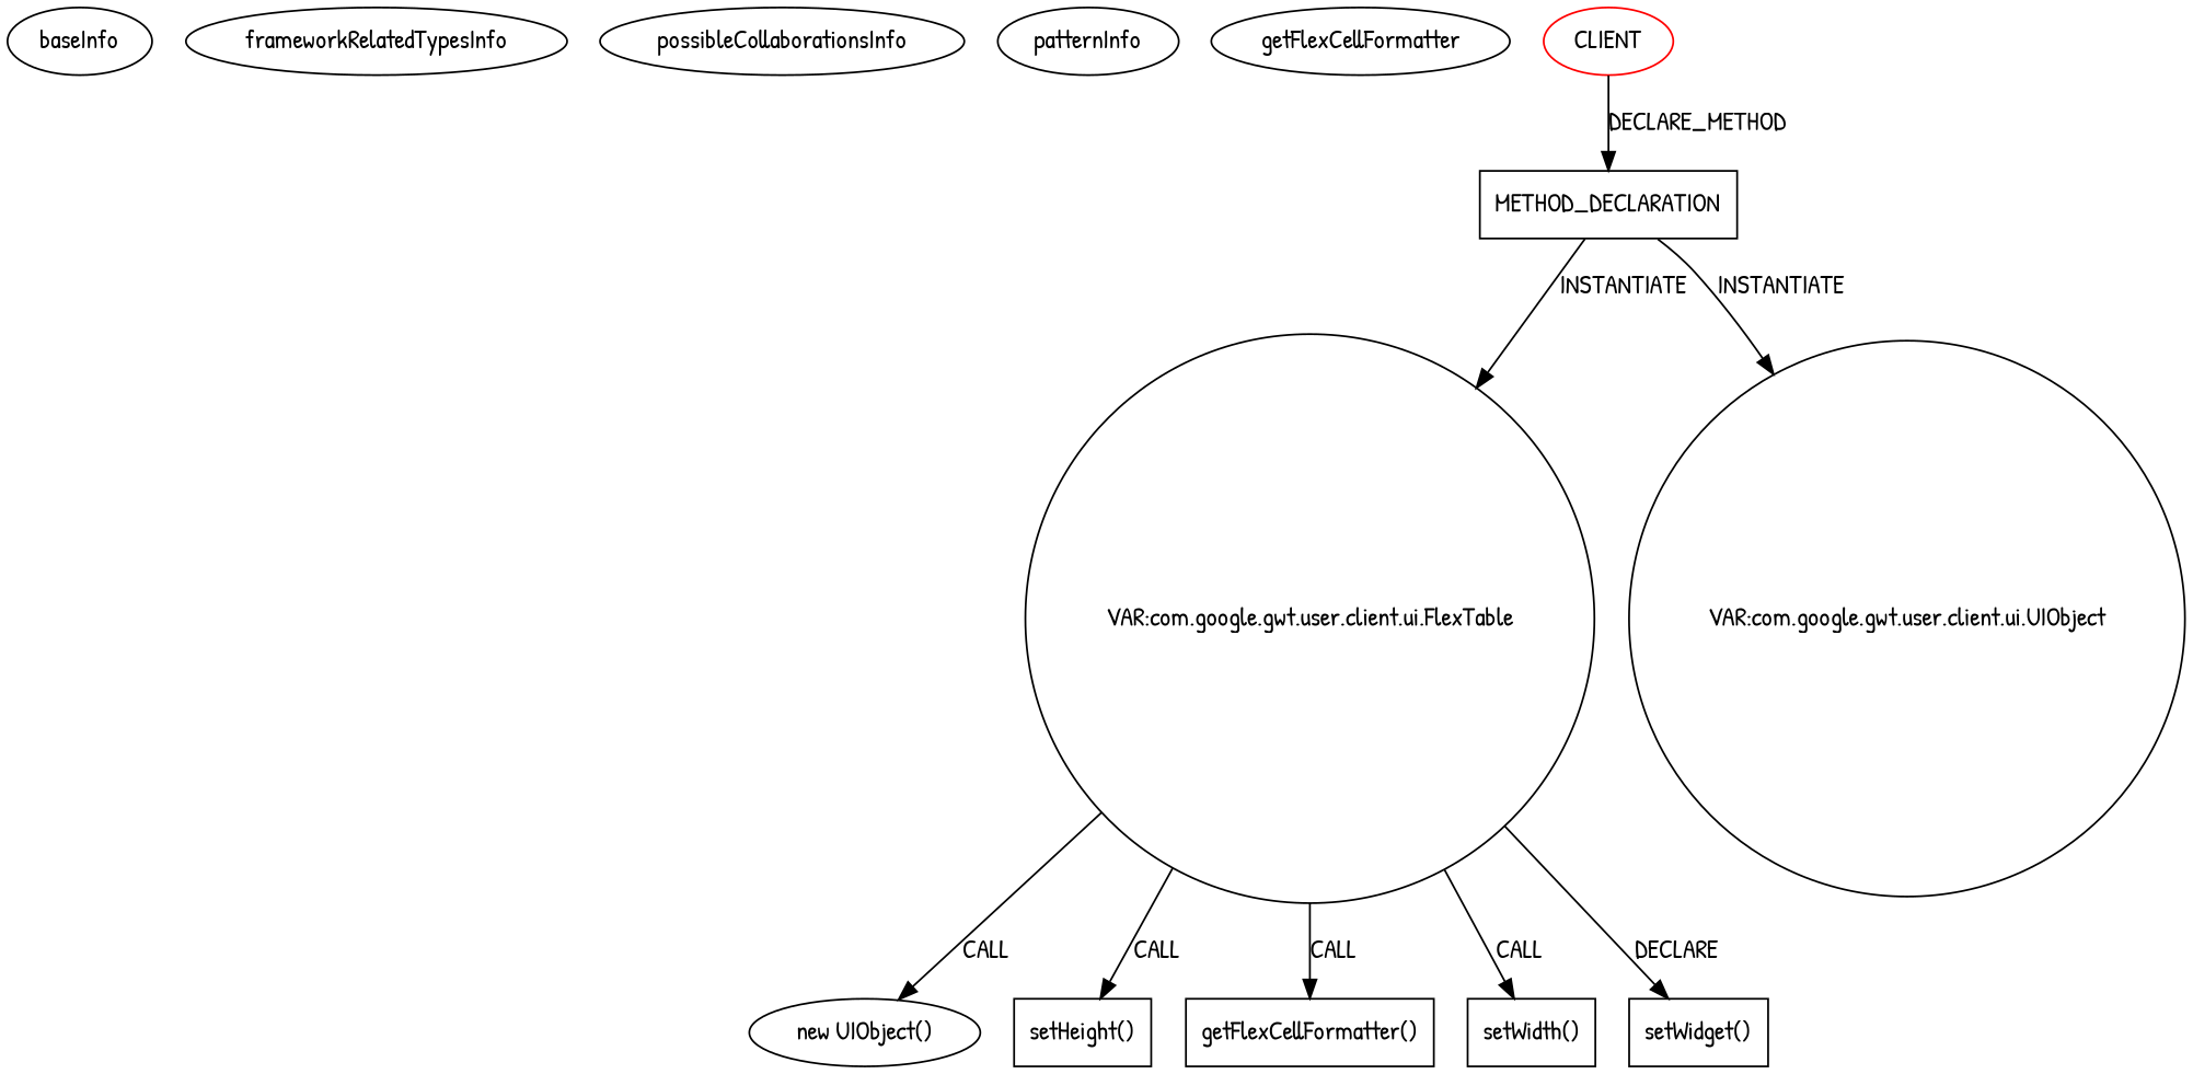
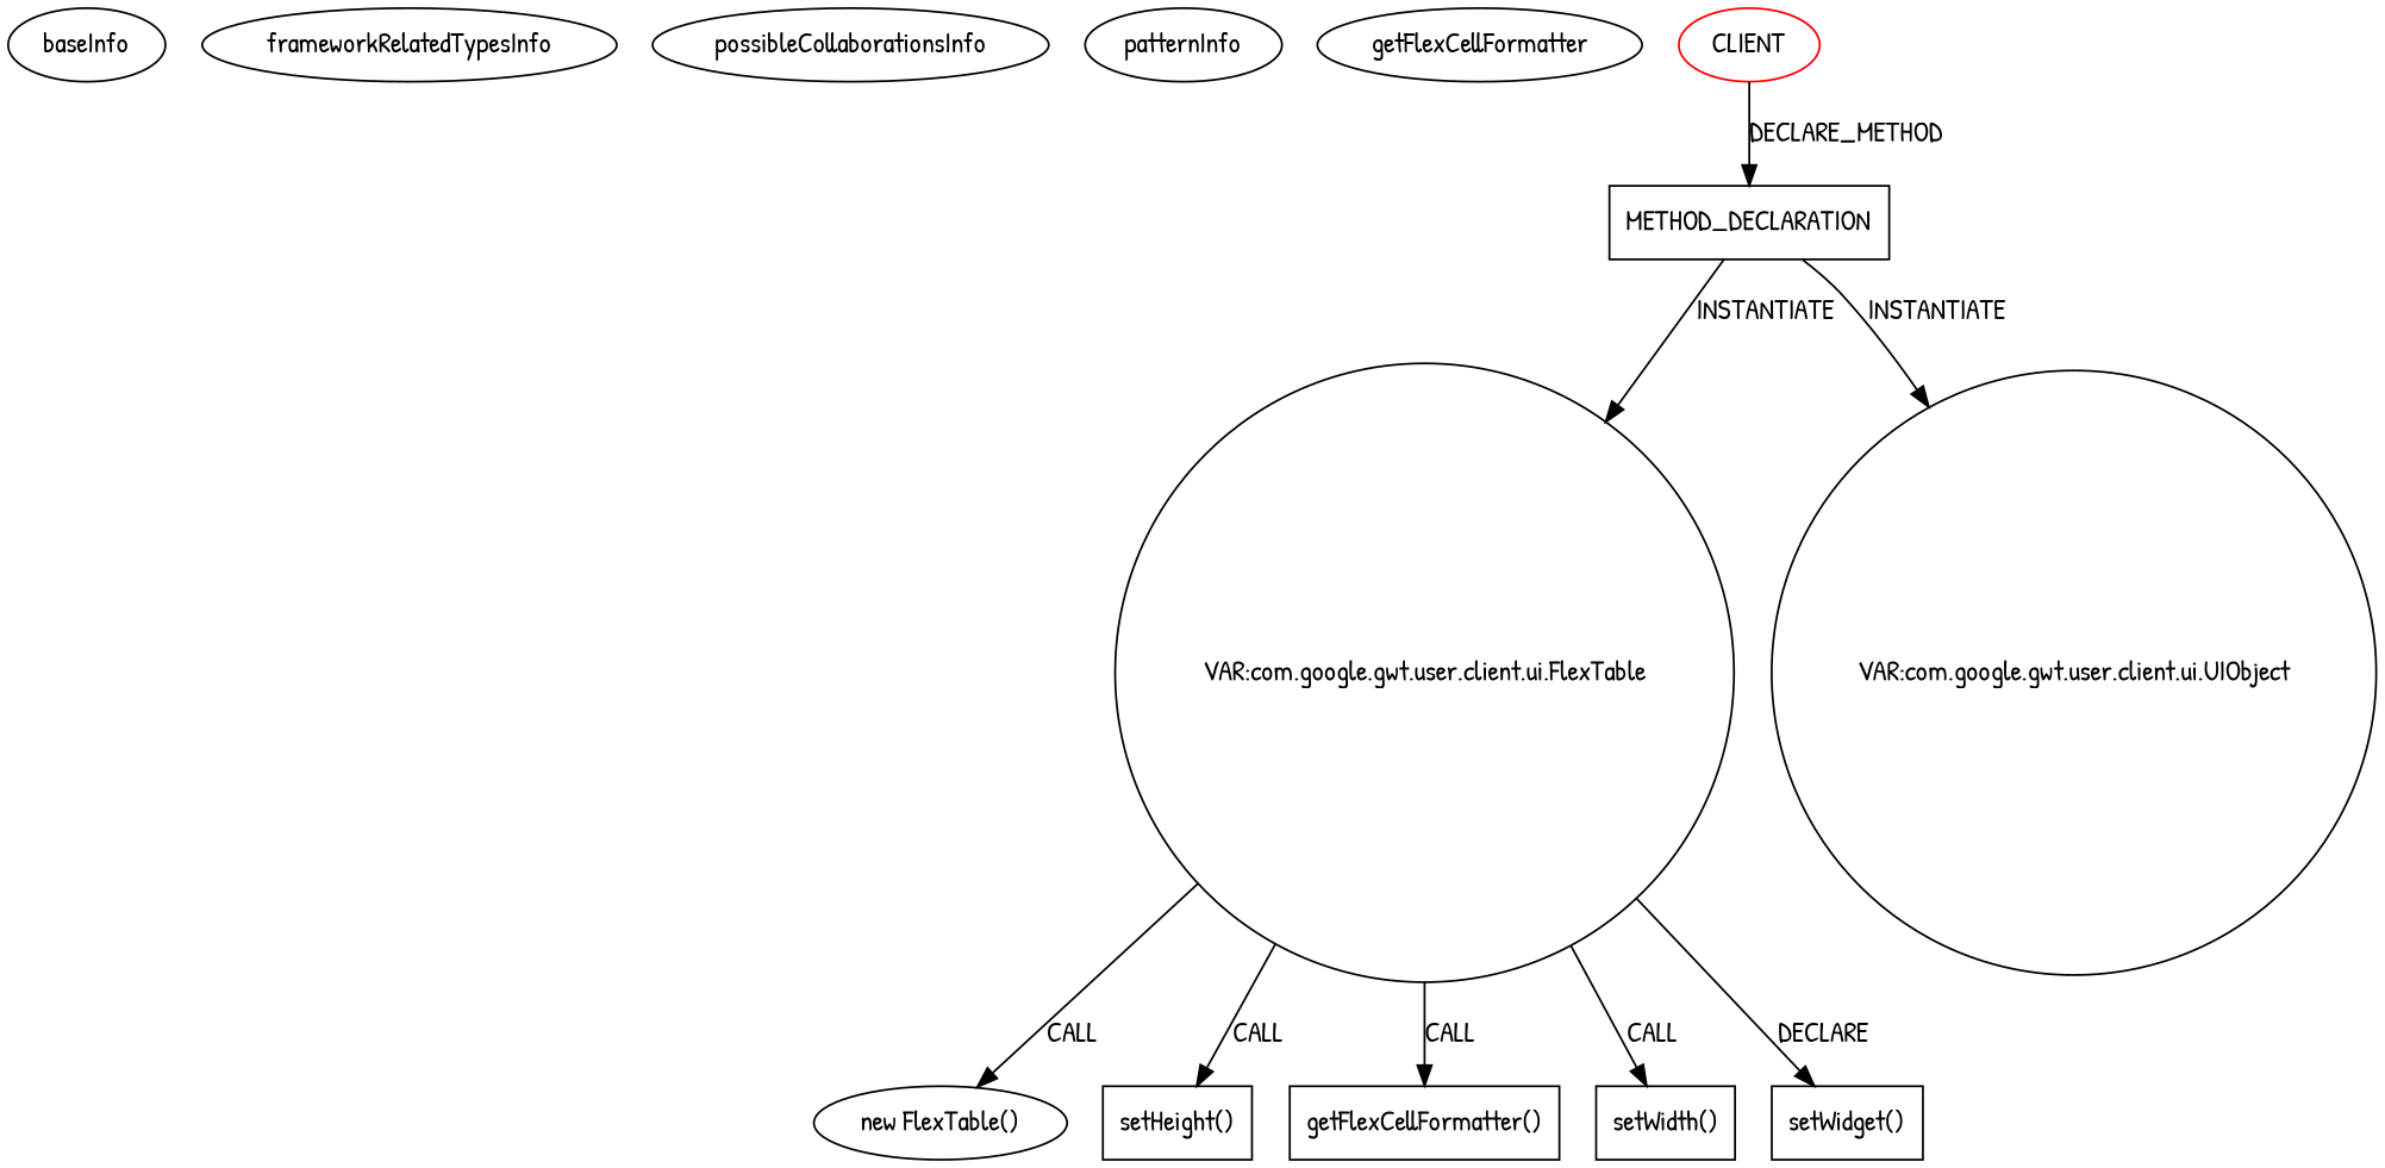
  digraph {
    fontname="Patrick Hand"
    node [fontname="Patrick Hand" isFrameworkType=false]
    edge [fontname="Patrick Hand"]
    baseInfo [category=pattern graphId=1091 isAnonymous=false possibleRelation=false isFrameworkType=""]
    frameworkRelatedTypesInfo [isFrameworkType=""]
    possibleCollaborationsInfo [isFrameworkType=""]
    patternInfo [frequency=2.0 patternRootClient=0 isFrameworkType=""]
    n5 [0="MainMain-ChatCafeine~/MainMain-ChatCafeine/ChatCafeine-master/ChatCafeine/src/sources/client/vue/administration/AdminPanel.java~AdminPanel~204" 1="MainMain-ChatCafeine~/MainMain-ChatCafeine/ChatCafeine-master/ChatCafeine/src/sources/client/vue/accueil/AccueilPanel.java~AccueilPanel~198" label=getFlexCellFormatter isFrameworkType=""]
-   n6 [label="new UIObject()" vertexType=CONSTRUCTOR_CALL]
+   n6 [label="new FlexTable()" vertexType=CONSTRUCTOR_CALL]
    n7 [label="VAR:com.google.gwt.user.client.ui.FlexTable" shape=circle vertexType=VARIABLE_EXPRESION]
    n8 [label="setHeight()" shape=box vertexType=INSIDE_CALL]
    n9 [label="getFlexCellFormatter()" shape=box vertexType=INSIDE_CALL]
    n10 [label="setWidth()" shape=box vertexType=INSIDE_CALL]
    n11 [label="setWidget()" shape=box vertexType=INSIDE_CALL]
    n12 [label=METHOD_DECLARATION shape=box vertexType=CLIENT_METHOD_DECLARATION]
    n13 [label="VAR:com.google.gwt.user.client.ui.UIObject" shape=circle vertexType=VARIABLE_EXPRESION]
    n14 [color=red label=CLIENT vertexType=ROOT_CLIENT_CLASS_DECLARATION]
    n7 -> n6 [label=CALL]
    n7 -> n8 [label=CALL]
    n7 -> n9 [label=CALL]
    n7 -> n10 [label=CALL]
    n7 -> n11 [label=DECLARE]
    n12 -> n7 [label=INSTANTIATE]
    n12 -> n13 [label=INSTANTIATE]
    n14 -> n12 [label=DECLARE_METHOD]
  }
